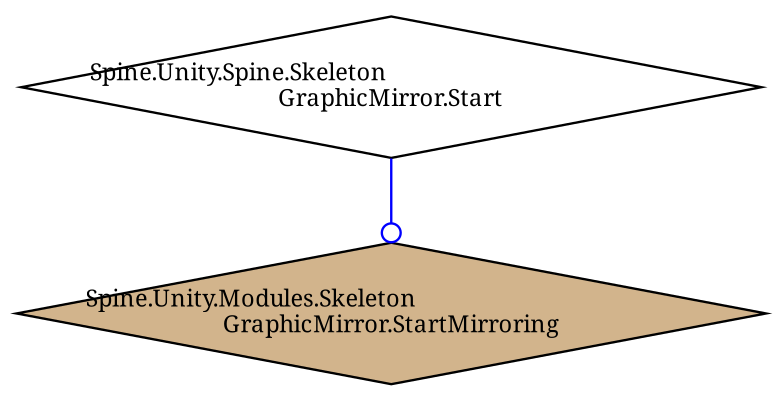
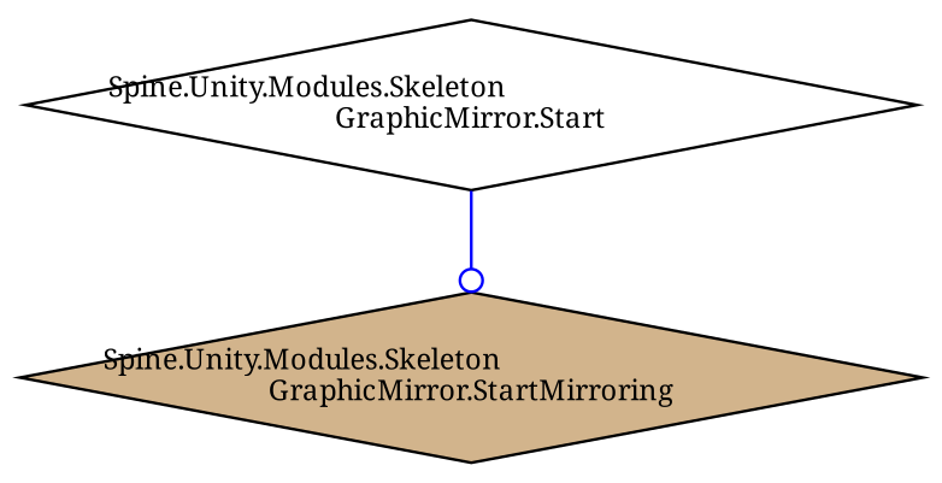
  digraph {
    rankdir=TB
    fontname="Noto Serif"
    node [color=black fontname="Noto Serif" fontsize=10 shape=diamond style=filled]
-   n1 [fillcolor=white fontcolor=black height=0.2 label="Spine.Unity.Spine.Skeleton\lGraphicMirror.Start" width=0.4]
+   n1 [fillcolor=white fontcolor=black height=0.2 label="Spine.Unity.Modules.Skeleton\lGraphicMirror.Start" width=0.4]
    n2 [fillcolor=tan height=0.2 label="Spine.Unity.Modules.Skeleton\lGraphicMirror.StartMirroring" width=0.4]
    n1 -> n2 [color=blue fontname="Noto Serif" fontsize=10 labelfontname=Helvetica labelfontsize=10 style=solid arrowhead=odot]
  }
